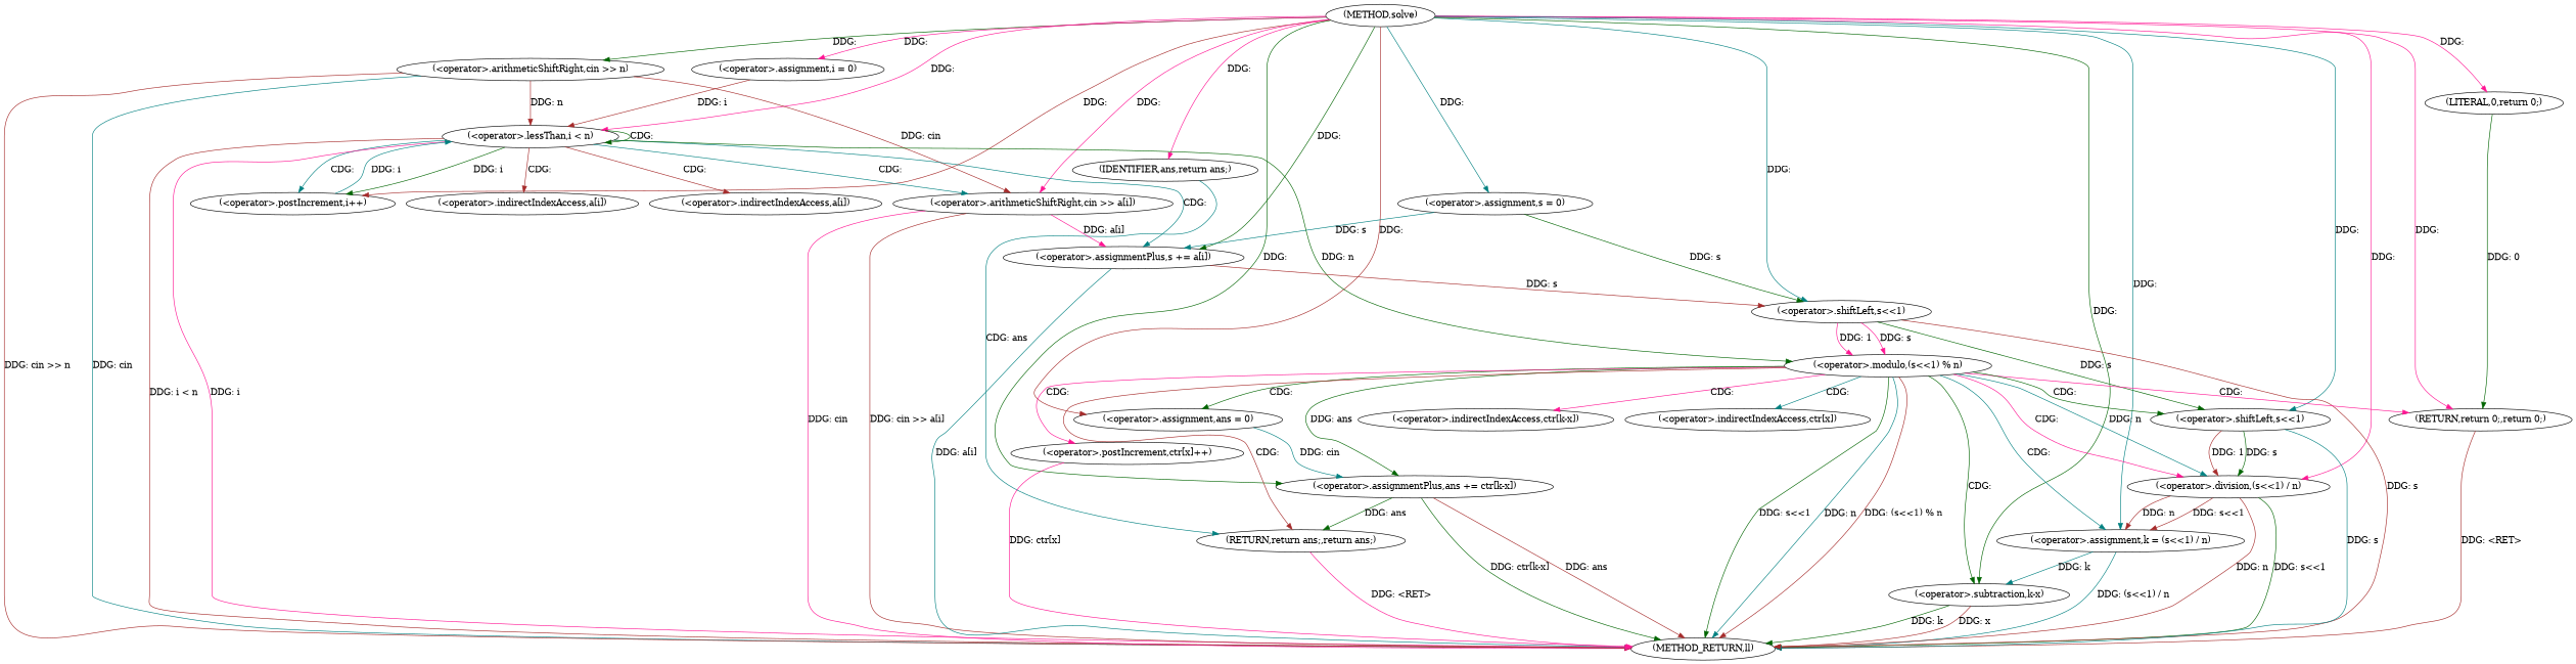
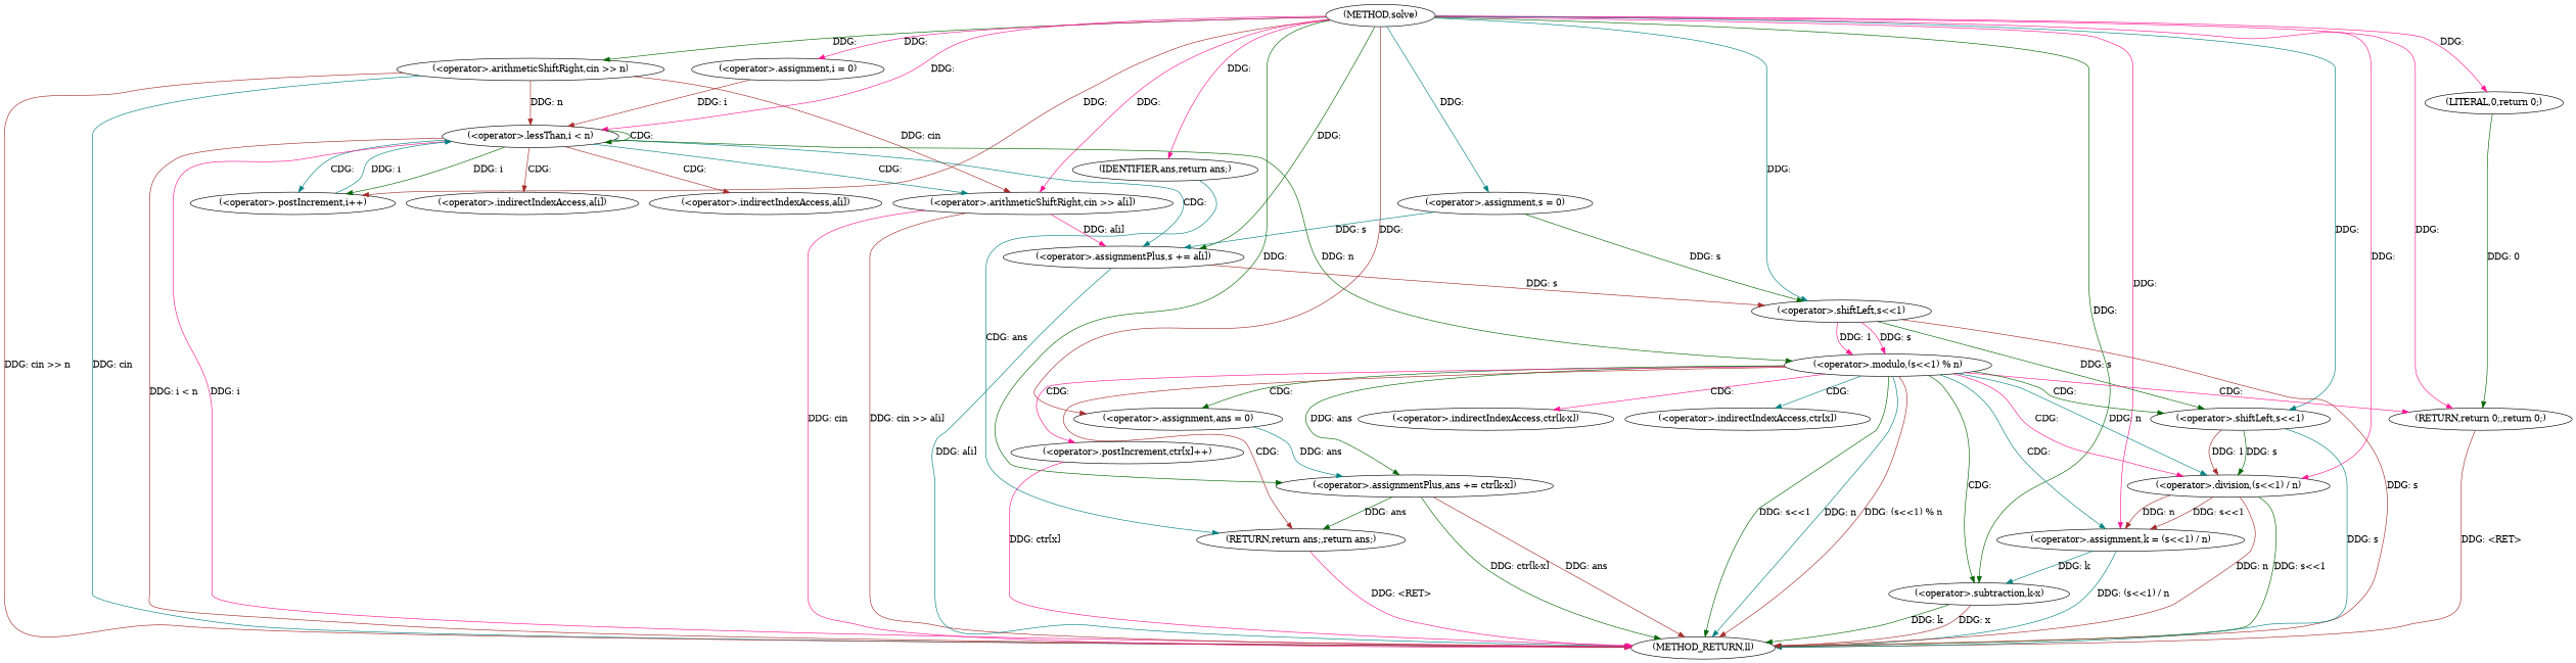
  digraph {
    edge [color=brown]
    n1 [label="(METHOD,solve)"]
    n2 [label="(<operator>.arithmeticShiftRight,cin >> n)"]
    n3 [label="(<operator>.assignment,s = 0)"]
    n4 [label="(<operator>.assignment,k = (s<<1) / n)"]
    n5 [label="(<operator>.assignment,ans = 0)"]
    n6 [label="(<operator>.assignment,i = 0)"]
    n7 [label="(<operator>.lessThan,i < n)"]
    n8 [label="(<operator>.postIncrement,i++)"]
    n9 [label="(RETURN,return 0;,return 0;)"]
    n10 [label="(<operator>.assignmentPlus,ans += ctr[k-x])"]
    n11 [label="(IDENTIFIER,ans,return ans;)"]
    n12 [label="(<operator>.arithmeticShiftRight,cin >> a[i])"]
    n13 [label="(<operator>.assignmentPlus,s += a[i])"]
    n14 [label="(LITERAL,0,return 0;)"]
    n15 [label="(<operator>.division,(s<<1) / n)"]
    n16 [label="(<operator>.shiftLeft,s<<1)"]
    n17 [label="(<operator>.shiftLeft,s<<1)"]
    n18 [label="(<operator>.subtraction,k-x)"]
    n19 [label="(METHOD_RETURN,ll)"]
    n20 [label="(<operator>.modulo,(s<<1) % n)"]
    n21 [label="(<operator>.indirectIndexAccess,a[i])"]
    n22 [label="(<operator>.indirectIndexAccess,a[i])"]
    n23 [label="(RETURN,return ans;,return ans;)"]
    n24 [label="(<operator>.postIncrement,ctr[x]++)"]
    n25 [label="(<operator>.indirectIndexAccess,ctr[k-x])"]
    n26 [label="(<operator>.indirectIndexAccess,ctr[x])"]
    n1 -> n2 [color=darkgreen label="DDG: "]
    n1 -> n3 [color=teal label="DDG: "]
-   n1 -> n4 [color=teal label="DDG: "]
+   n1 -> n4 [color=deeppink label="DDG: "]
    n1 -> n5 [label="DDG: "]
    n1 -> n6 [color=deeppink label="DDG: "]
    n1 -> n7 [color=deeppink label="DDG: "]
    n1 -> n8 [label="DDG: "]
    n1 -> n9 [color=deeppink label="DDG: "]
    n1 -> n10 [color=darkgreen label="DDG: "]
    n1 -> n11 [color=deeppink label="DDG: "]
    n1 -> n12 [color=deeppink label="DDG: "]
    n1 -> n13 [color=darkgreen label="DDG: "]
    n1 -> n14 [color=deeppink label="DDG: "]
    n1 -> n15 [color=deeppink label="DDG: "]
    n1 -> n16 [color=teal label="DDG: "]
    n1 -> n17 [color=teal label="DDG: "]
    n1 -> n18 [color=darkgreen label="DDG: "]
    n2 -> n7 [label="DDG: n"]
    n2 -> n12 [label="DDG: cin"]
    n2 -> n19 [color=teal label="DDG: cin"]
    n2 -> n19 [label="DDG: cin >> n"]
    n3 -> n13 [color=teal label="DDG: s"]
    n3 -> n16 [color=darkgreen label="DDG: s"]
    n4 -> n18 [color=teal label="DDG: k"]
    n4 -> n19 [color=teal label="DDG: (s<<1) / n"]
-   n5 -> n10 [color=teal label="DDG: cin"]
+   n5 -> n10 [color=teal label="DDG: ans"]
    n6 -> n7 [label="DDG: i"]
    n7 -> n7 [color=darkgreen label="CDG: "]
    n7 -> n8 [color=darkgreen label="DDG: i"]
    n7 -> n8 [color=teal label="CDG: "]
    n7 -> n12 [color=teal label="CDG: "]
    n7 -> n13 [color=teal label="CDG: "]
    n7 -> n19 [color=deeppink label="DDG: i"]
    n7 -> n19 [label="DDG: i < n"]
    n7 -> n20 [color=darkgreen label="DDG: n"]
    n7 -> n21 [label="CDG: "]
    n7 -> n22 [label="CDG: "]
    n8 -> n7 [color=teal label="DDG: i"]
    n9 -> n19 [label="DDG: <RET>"]
    n10 -> n19 [label="DDG: ans"]
    n10 -> n19 [color=darkgreen label="DDG: ctr[k-x]"]
    n10 -> n23 [color=darkgreen label="DDG: ans"]
    n11 -> n23 [color=teal label="CDG: ans"]
    n12 -> n13 [color=deeppink label="DDG: a[i]"]
    n12 -> n19 [color=deeppink label="DDG: cin"]
    n12 -> n19 [label="DDG: cin >> a[i]"]
    n13 -> n16 [label="DDG: s"]
    n13 -> n19 [color=teal label="DDG: a[i]"]
    n14 -> n9 [color=darkgreen label="DDG: 0"]
    n15 -> n4 [label="DDG: s<<1"]
    n15 -> n4 [label="DDG: n"]
    n15 -> n19 [color=darkgreen label="DDG: s<<1"]
    n15 -> n19 [label="DDG: n"]
    n16 -> n17 [color=darkgreen label="DDG: s"]
    n16 -> n19 [label="DDG: s"]
    n16 -> n20 [color=deeppink label="DDG: s"]
    n16 -> n20 [color=deeppink label="DDG: 1"]
    n17 -> n15 [label="DDG: 1"]
    n17 -> n15 [color=darkgreen label="DDG: s"]
    n17 -> n19 [color=teal label="DDG: s"]
    n18 -> n19 [color=darkgreen label="DDG: k"]
    n18 -> n19 [label="DDG: x"]
    n20 -> n4 [color=teal label="CDG: "]
    n20 -> n5 [color=darkgreen label="CDG: "]
    n20 -> n9 [color=deeppink label="CDG: "]
    n20 -> n10 [color=darkgreen label="DDG: ans"]
    n20 -> n15 [color=teal label="DDG: n"]
    n20 -> n15 [color=deeppink label="CDG: "]
    n20 -> n17 [color=darkgreen label="CDG: "]
    n20 -> n18 [color=darkgreen label="CDG: "]
    n20 -> n19 [color=darkgreen label="DDG: s<<1"]
    n20 -> n19 [color=teal label="DDG: n"]
    n20 -> n19 [label="DDG: (s<<1) % n"]
    n20 -> n23 [label="CDG: "]
    n20 -> n24 [color=deeppink label="CDG: "]
    n20 -> n25 [color=deeppink label="CDG: "]
    n20 -> n26 [color=teal label="CDG: "]
    n23 -> n19 [color=deeppink label="DDG: <RET>"]
    n24 -> n19 [color=deeppink label="DDG: ctr[x]"]
  }
